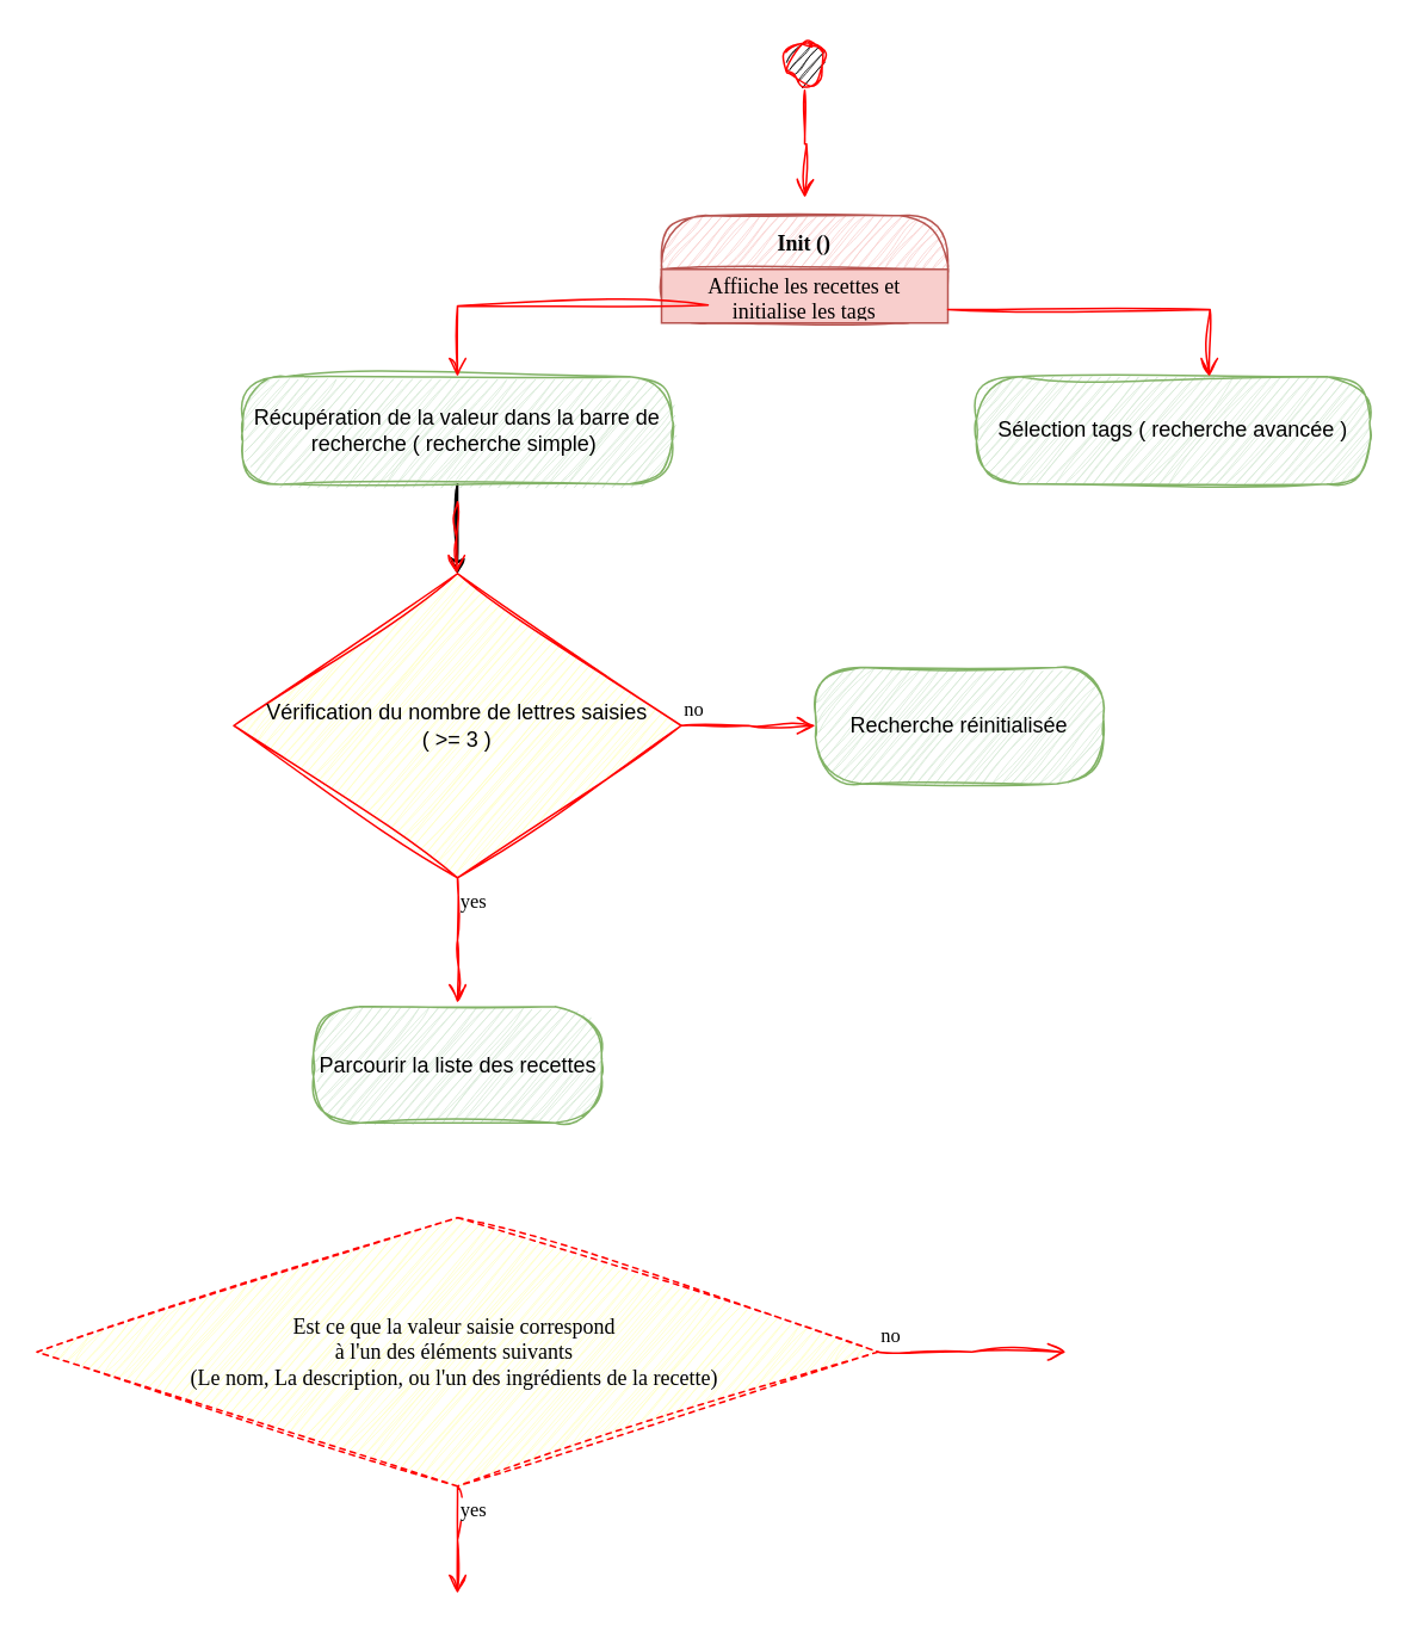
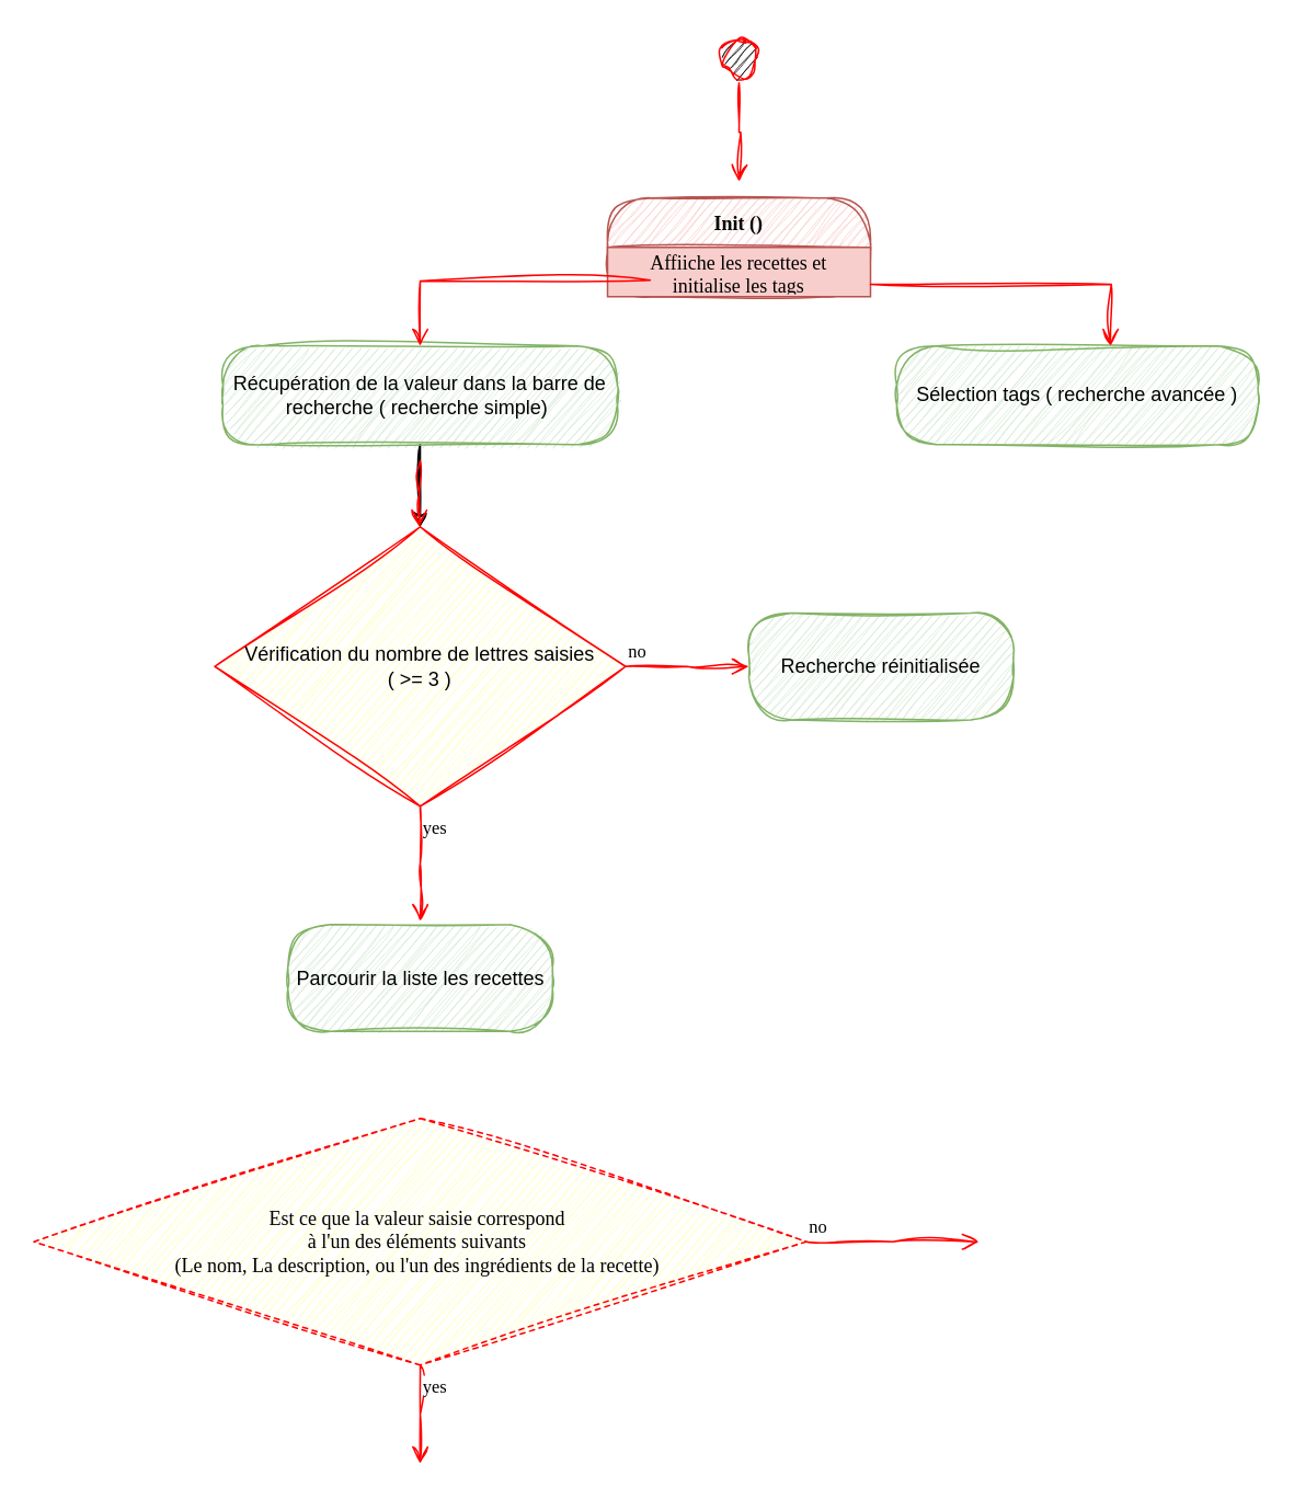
  <mxCell id="0" />
  <mxCell id="1" parent="0" />
  <mxCell id="2" value="" style="ellipse;html=1;shape=startState;fillColor=#000000;strokeColor=#ff0000;sketch=1;hachureGap=4;jiggle=2;curveFitting=1;fontFamily=Architects Daughter;fontSource=https%3A%2F%2Ffonts.googleapis.com%2Fcss%3Ffamily%3DArchitects%2BDaughter;" vertex="1" parent="1"><mxGeometry x="434" y="20" width="30" height="30" as="geometry" /></mxCell>
  <mxCell id="3" value="" style="edgeStyle=orthogonalEdgeStyle;html=1;verticalAlign=bottom;endArrow=open;endSize=8;strokeColor=#ff0000;rounded=0;sketch=1;hachureGap=4;jiggle=2;curveFitting=1;fontFamily=Architects Daughter;fontSource=https%3A%2F%2Ffonts.googleapis.com%2Fcss%3Ffamily%3DArchitects%2BDaughter;" edge="1" source="2" parent="1"><mxGeometry relative="1" as="geometry"><mxPoint x="449" y="110" as="targetPoint" /><Array as="points"><mxPoint x="449" y="80" /><mxPoint x="450" y="80" /></Array></mxGeometry></mxCell>
  <mxCell id="4" value="Init ()" style="swimlane;fontStyle=1;align=center;verticalAlign=middle;childLayout=stackLayout;horizontal=1;startSize=30;horizontalStack=0;resizeParent=0;resizeLast=1;container=0;collapsible=0;rounded=1;arcSize=30;strokeColor=#b85450;fillColor=#f8cecc;swimlaneFillColor=#ffffc0;dropTarget=0;sketch=1;hachureGap=4;jiggle=2;curveFitting=1;fontFamily=Architects Daughter;fontSource=https%3A%2F%2Ffonts.googleapis.com%2Fcss%3Ffamily%3DArchitects%2BDaughter;" vertex="1" parent="1"><mxGeometry x="369" y="120" width="160" height="60" as="geometry" /></mxCell>
  <mxCell id="5" value="Affiiche les recettes et initialise les tags" style="text;html=1;strokeColor=#b85450;fillColor=#f8cecc;align=center;verticalAlign=middle;spacingLeft=4;spacingRight=4;whiteSpace=wrap;overflow=hidden;rotatable=0;fontFamily=Architects Daughter;fontSource=https%3A%2F%2Ffonts.googleapis.com%2Fcss%3Ffamily%3DArchitects%2BDaughter;" vertex="1" parent="4"><mxGeometry y="30" width="160" height="30" as="geometry" /></mxCell>
  <mxCell id="6" value="&lt;span style=&quot;font-family: Helvetica;&quot;&gt;Sélection tags ( recherche avancée )&lt;/span&gt;" style="rounded=1;whiteSpace=wrap;html=1;arcSize=40;fillColor=#d5e8d4;strokeColor=#82b366;sketch=1;hachureGap=4;jiggle=2;curveFitting=1;fontFamily=Architects Daughter;fontSource=https%3A%2F%2Ffonts.googleapis.com%2Fcss%3Ffamily%3DArchitects%2BDaughter;" vertex="1" parent="1"><mxGeometry x="545" y="210" width="220" height="60" as="geometry" /></mxCell>
  <mxCell id="7" value="" style="edgeStyle=orthogonalEdgeStyle;rounded=0;sketch=1;hachureGap=4;jiggle=2;curveFitting=1;orthogonalLoop=1;jettySize=auto;html=1;fontFamily=Architects Daughter;fontSource=https%3A%2F%2Ffonts.googleapis.com%2Fcss%3Ffamily%3DArchitects%2BDaughter;" edge="1" parent="1" source="9" target="12"><mxGeometry relative="1" as="geometry" /></mxCell>
  <mxCell id="8" value="" style="edgeStyle=orthogonalEdgeStyle;rounded=0;sketch=1;hachureGap=4;jiggle=2;curveFitting=1;orthogonalLoop=1;jettySize=auto;html=1;fontFamily=Architects Daughter;fontSource=https%3A%2F%2Ffonts.googleapis.com%2Fcss%3Ffamily%3DArchitects%2BDaughter;" edge="1" parent="1" source="9" target="12"><mxGeometry relative="1" as="geometry" /></mxCell>
  <mxCell id="9" value="&lt;span style=&quot;font-family: Helvetica;&quot;&gt;Récupération de la valeur dans la barre de recherche ( recherche simple)&amp;nbsp;&lt;/span&gt;" style="rounded=1;whiteSpace=wrap;html=1;arcSize=40;fillColor=#d5e8d4;strokeColor=#82b366;sketch=1;hachureGap=4;jiggle=2;curveFitting=1;fontFamily=Architects Daughter;fontSource=https%3A%2F%2Ffonts.googleapis.com%2Fcss%3Ffamily%3DArchitects%2BDaughter;" vertex="1" parent="1"><mxGeometry x="135" y="210" width="240" height="60" as="geometry" /></mxCell>
  <mxCell id="10" value="" style="edgeStyle=orthogonalEdgeStyle;html=1;verticalAlign=bottom;endArrow=open;endSize=8;strokeColor=#ff0000;rounded=0;sketch=1;hachureGap=4;jiggle=2;curveFitting=1;fontFamily=Architects Daughter;fontSource=https%3A%2F%2Ffonts.googleapis.com%2Fcss%3Ffamily%3DArchitects%2BDaughter;entryX=0.5;entryY=0;entryDx=0;entryDy=0;" edge="1" parent="1" target="9"><mxGeometry relative="1" as="geometry"><mxPoint x="395" y="230" as="targetPoint" /><mxPoint x="395" y="170" as="sourcePoint" /></mxGeometry></mxCell>
  <mxCell id="11" value="" style="edgeStyle=orthogonalEdgeStyle;html=1;verticalAlign=bottom;endArrow=open;endSize=8;strokeColor=#ff0000;rounded=0;sketch=1;hachureGap=4;jiggle=2;curveFitting=1;fontFamily=Architects Daughter;fontSource=https%3A%2F%2Ffonts.googleapis.com%2Fcss%3Ffamily%3DArchitects%2BDaughter;entryX=0.5;entryY=0;entryDx=0;entryDy=0;exitX=1;exitY=0.75;exitDx=0;exitDy=0;" edge="1" parent="1" source="5"><mxGeometry relative="1" as="geometry"><mxPoint x="675" y="210" as="targetPoint" /><mxPoint x="815" y="170" as="sourcePoint" /></mxGeometry></mxCell>
  <mxCell id="12" value="&lt;span style=&quot;font-family: Helvetica;&quot;&gt;Vérification du nombre de lettres saisies&lt;/span&gt;&lt;div style=&quot;font-family: Helvetica;&quot;&gt;( &amp;gt;= 3 )&lt;/div&gt;" style="rhombus;whiteSpace=wrap;html=1;fontColor=#000000;fillColor=#ffffc0;strokeColor=#ff0000;sketch=1;hachureGap=4;jiggle=2;curveFitting=1;fontFamily=Architects Daughter;fontSource=https%3A%2F%2Ffonts.googleapis.com%2Fcss%3Ffamily%3DArchitects%2BDaughter;" vertex="1" parent="1"><mxGeometry x="130" y="320" width="250" height="170" as="geometry" /></mxCell>
  <mxCell id="13" value="no" style="edgeStyle=orthogonalEdgeStyle;html=1;align=left;verticalAlign=bottom;endArrow=open;endSize=8;strokeColor=#ff0000;rounded=0;sketch=1;hachureGap=4;jiggle=2;curveFitting=1;fontFamily=Architects Daughter;fontSource=https%3A%2F%2Ffonts.googleapis.com%2Fcss%3Ffamily%3DArchitects%2BDaughter;exitX=1;exitY=0.5;exitDx=0;exitDy=0;" edge="1" source="12" parent="1"><mxGeometry x="-1" relative="1" as="geometry"><mxPoint x="455" y="405" as="targetPoint" /></mxGeometry></mxCell>
  <mxCell id="14" value="yes" style="edgeStyle=orthogonalEdgeStyle;html=1;align=left;verticalAlign=top;endArrow=open;endSize=8;strokeColor=#ff0000;rounded=0;sketch=1;hachureGap=4;jiggle=2;curveFitting=1;fontFamily=Architects Daughter;fontSource=https%3A%2F%2Ffonts.googleapis.com%2Fcss%3Ffamily%3DArchitects%2BDaughter;" edge="1" source="12" parent="1"><mxGeometry x="-1" relative="1" as="geometry"><mxPoint x="255" y="560" as="targetPoint" /></mxGeometry></mxCell>
  <mxCell id="15" value="" style="edgeStyle=orthogonalEdgeStyle;html=1;verticalAlign=bottom;endArrow=open;endSize=8;strokeColor=#ff0000;rounded=0;sketch=1;hachureGap=4;jiggle=2;curveFitting=1;fontFamily=Architects Daughter;fontSource=https%3A%2F%2Ffonts.googleapis.com%2Fcss%3Ffamily%3DArchitects%2BDaughter;" edge="1" parent="1"><mxGeometry relative="1" as="geometry"><mxPoint x="254.5" y="320" as="targetPoint" /><mxPoint x="255" y="280" as="sourcePoint" /><Array as="points"><mxPoint x="254.5" y="300" /><mxPoint x="255.5" y="300" /></Array></mxGeometry></mxCell>
  <mxCell id="16" value="&lt;span style=&quot;font-family: Helvetica;&quot;&gt;Recherche réinitialisée&lt;/span&gt;" style="rounded=1;whiteSpace=wrap;html=1;arcSize=40;fillColor=#d5e8d4;strokeColor=#82b366;sketch=1;hachureGap=4;jiggle=2;curveFitting=1;fontFamily=Architects Daughter;fontSource=https%3A%2F%2Ffonts.googleapis.com%2Fcss%3Ffamily%3DArchitects%2BDaughter;" vertex="1" parent="1"><mxGeometry x="455" y="372.5" width="161" height="65" as="geometry" /></mxCell>
- <mxCell id="17" value="&lt;span style=&quot;font-family: Helvetica;&quot;&gt;Parcourir la liste des recettes&lt;/span&gt;" style="rounded=1;whiteSpace=wrap;html=1;arcSize=40;fillColor=#d5e8d4;strokeColor=#82b366;sketch=1;hachureGap=4;jiggle=2;curveFitting=1;fontFamily=Architects Daughter;fontSource=https%3A%2F%2Ffonts.googleapis.com%2Fcss%3Ffamily%3DArchitects%2BDaughter;" vertex="1" parent="1"><mxGeometry x="174.5" y="562" width="161" height="65" as="geometry" /></mxCell>
+ <mxCell id="17" value="&lt;span style=&quot;font-family: Helvetica;&quot;&gt;Parcourir la liste les recettes&lt;/span&gt;" style="rounded=1;whiteSpace=wrap;html=1;arcSize=40;fillColor=#d5e8d4;strokeColor=#82b366;sketch=1;hachureGap=4;jiggle=2;curveFitting=1;fontFamily=Architects Daughter;fontSource=https%3A%2F%2Ffonts.googleapis.com%2Fcss%3Ffamily%3DArchitects%2BDaughter;" vertex="1" parent="1"><mxGeometry x="174.5" y="562" width="161" height="65" as="geometry" /></mxCell>
  <mxCell id="18" value="Est ce que la valeur saisie correspond&amp;nbsp;&lt;div&gt;à l'un des éléments suivants&amp;nbsp;&lt;/div&gt;&lt;div&gt;(Le nom, La description, ou l'un des ingrédients de la recette)&amp;nbsp;&lt;/div&gt;" style="rhombus;whiteSpace=wrap;html=1;fontColor=#000000;fillColor=#ffffc0;strokeColor=#ff0000;sketch=1;hachureGap=4;jiggle=2;curveFitting=1;fontFamily=Architects Daughter;fontSource=https%3A%2F%2Ffonts.googleapis.com%2Fcss%3Ffamily%3DArchitects%2BDaughter;dashed=1;" vertex="1" parent="1"><mxGeometry x="20" y="680" width="470" height="150" as="geometry" /></mxCell>
  <mxCell id="19" value="no" style="edgeStyle=orthogonalEdgeStyle;html=1;align=left;verticalAlign=bottom;endArrow=open;endSize=8;strokeColor=#ff0000;rounded=0;sketch=1;hachureGap=4;jiggle=2;curveFitting=1;fontFamily=Architects Daughter;fontSource=https%3A%2F%2Ffonts.googleapis.com%2Fcss%3Ffamily%3DArchitects%2BDaughter;" edge="1" source="18" parent="1"><mxGeometry x="-1" relative="1" as="geometry"><mxPoint x="595" y="755" as="targetPoint" /></mxGeometry></mxCell>
  <mxCell id="20" value="yes" style="edgeStyle=orthogonalEdgeStyle;html=1;align=left;verticalAlign=top;endArrow=open;endSize=8;strokeColor=#ff0000;rounded=0;sketch=1;hachureGap=4;jiggle=2;curveFitting=1;fontFamily=Architects Daughter;fontSource=https%3A%2F%2Ffonts.googleapis.com%2Fcss%3Ffamily%3DArchitects%2BDaughter;exitX=0.5;exitY=1;exitDx=0;exitDy=0;" edge="1" source="18" parent="1"><mxGeometry x="-1" relative="1" as="geometry"><mxPoint x="255" y="890" as="targetPoint" /><Array as="points"><mxPoint x="255" y="860" /><mxPoint x="255" y="860" /></Array></mxGeometry></mxCell>
